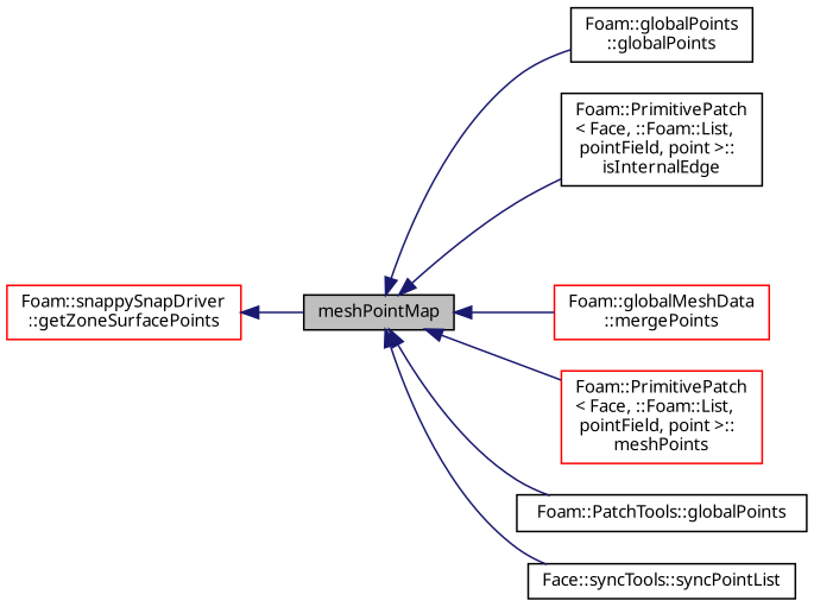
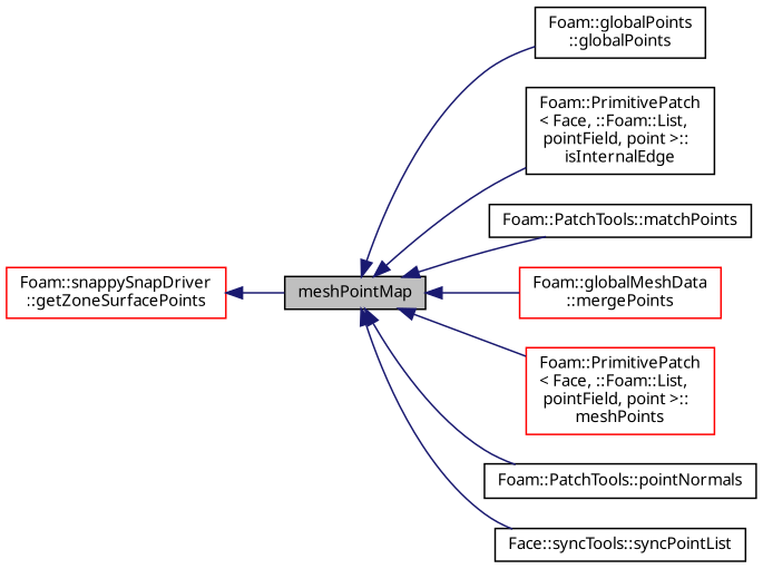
  digraph {
    fontname="Noto Sans"
    rankdir=LR
    node [color=black fontname="Noto Sans" fontsize=10 shape=record]
    edge [color=midnightblue dir=back fontname="Noto Sans" fontsize=10 labelfontname=Helvetica labelfontsize=10 style=solid]
    n1 [fillcolor=grey75 fontcolor=black height=0.2 label=meshPointMap style=filled width=0.4]
    n2 [height=0.2 label="Foam::globalPoints\l::globalPoints" width=0.4]
    n3 [height=0.2 label="Foam::PrimitivePatch\l\< Face, ::Foam::List,\l pointField, point \>::\lisInternalEdge" width=0.4]
+   n4 [height=0.2 label="Foam::PatchTools::matchPoints" width=0.4]
    n5 [color=red height=0.2 label="Foam::globalMeshData\l::mergePoints" width=0.4]
    n6 [color=red height=0.2 label="Foam::PrimitivePatch\l\< Face, ::Foam::List,\l pointField, point \>::\lmeshPoints" width=0.4]
-   n7 [height=0.2 label="Foam::PatchTools::globalPoints" width=0.4]
+   n7 [height=0.2 label="Foam::PatchTools::pointNormals" width=0.4]
    n8 [height=0.2 label="Face::syncTools::syncPointList" width=0.4]
    n9 [color=red height=0.2 label="Foam::snappySnapDriver\l::getZoneSurfacePoints" width=0.4]
    n1 -> n2
    n1 -> n3
+   n1 -> n4
    n1 -> n5
    n1 -> n6
    n1 -> n7
    n1 -> n8
    n9 -> n1
  }
